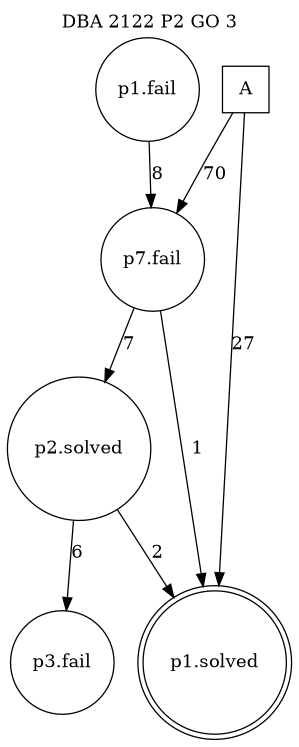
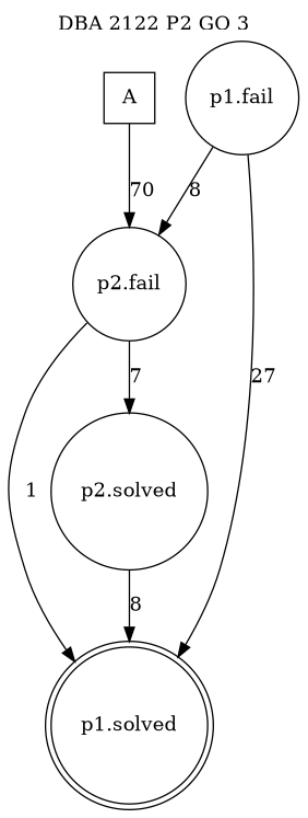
  digraph {
    label=" DBA 2122 P2 GO 3 "
    labelloc=tl
    rankdir=TB
    node [shape=circle]
    n1 [label=A shape=square]
-   n2 [label="p7.fail"]
+   n2 [label="p2.fail"]
    n3 [label="p1.fail"]
    n4 [label="p1.solved" shape=doublecircle]
    n5 [label="p2.solved"]
-   n6 [label="p3.fail"]
    n1 -> n2 [label=70]
    n2 -> n4 [label=1]
    n2 -> n5 [label=7]
    n3 -> n2 [label=8]
-   n1 -> n4 [label=27]
-   n5 -> n4 [label=2]
-   n5 -> n6 [label=6]
+   n3 -> n4 [label=27]
+   n5 -> n4 [label=8]
  }
